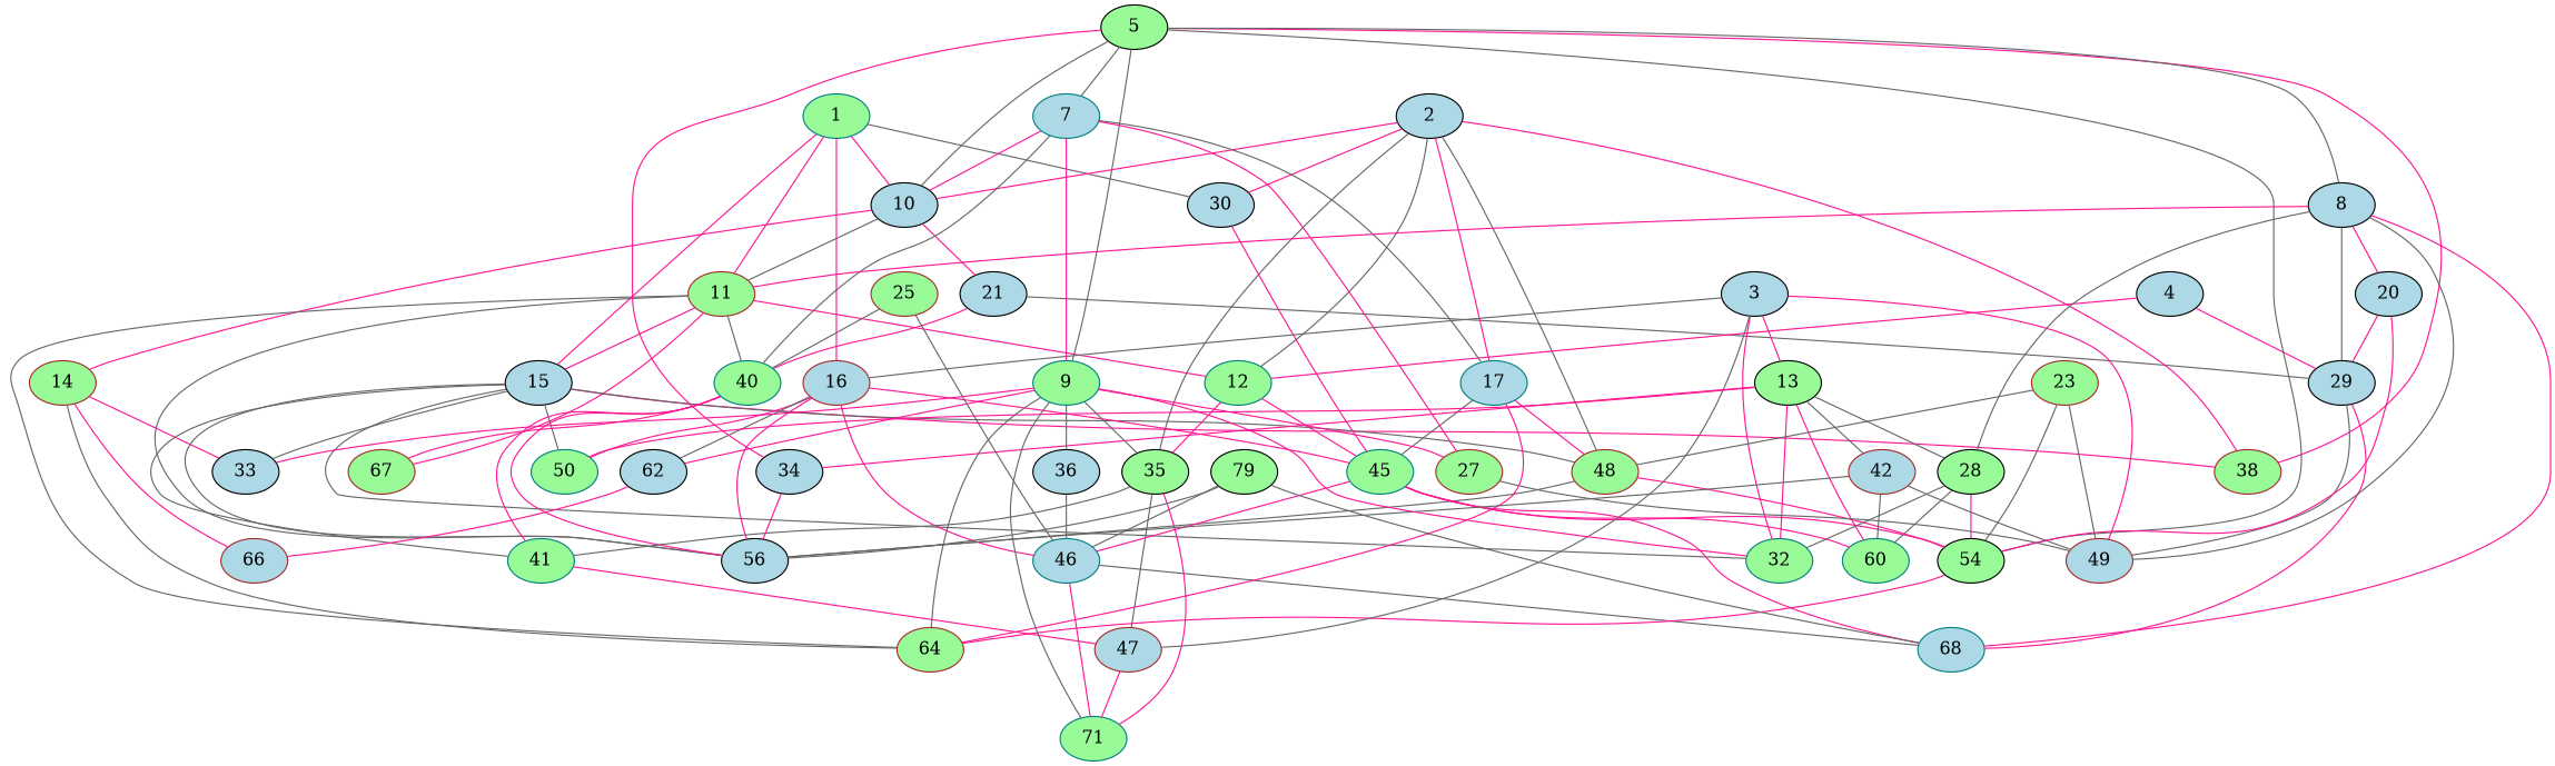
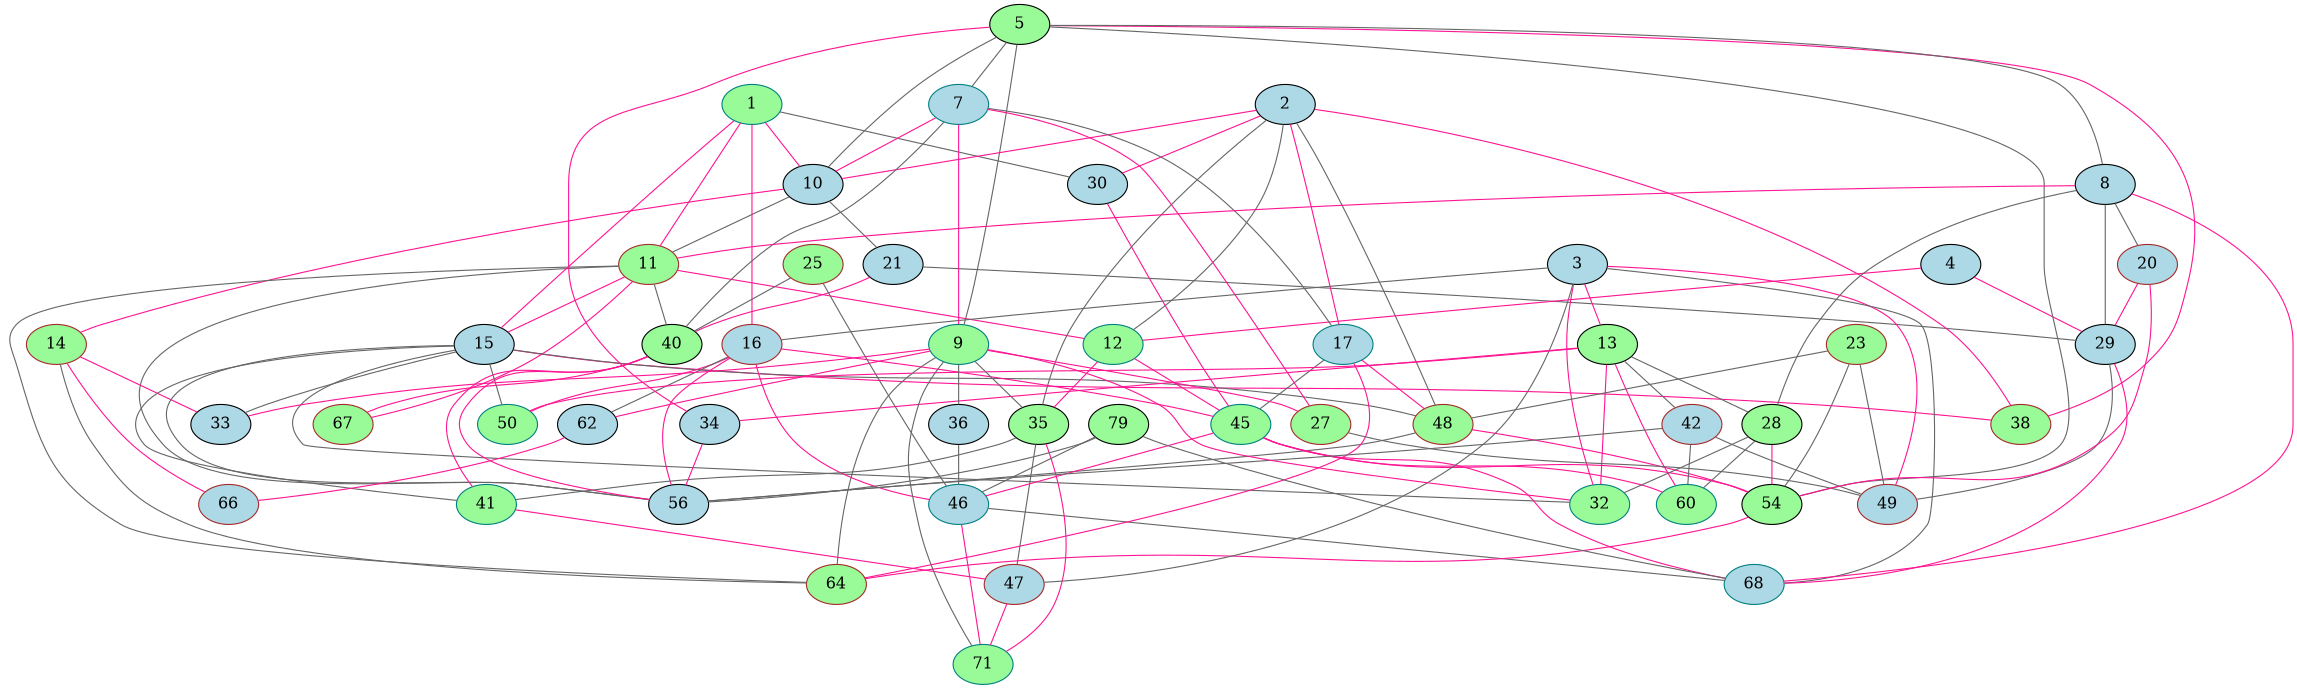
  graph {
    node [color=black fillcolor=palegreen style=filled]
    edge [color=deeppink]
    10 [fillcolor=lightblue super="+22"]
    11 [color=brown super="+31"]
    14 [color=brown super="+76"]
    21 [fillcolor=lightblue]
    1 [color=teal]
    15 [fillcolor=lightblue super="+74"]
    16 [color=brown fillcolor=lightblue super="+48"]
    30 [fillcolor=lightblue]
    12 [color=teal super="+75"]
    56 [fillcolor=lightblue super="+57"]
-   40 [color=teal super="+51"]
+   40 [super="+51"]
    64 [color=brown super="+69"]
    67 [color=brown]
    38 [color=brown]
    n15 [color=brown label=48]
    32 [color=teal]
    33 [fillcolor=lightblue super="+59"]
    50 [color=teal]
    41 [color=teal super="+63"]
    62 [fillcolor=lightblue]
    45 [color=teal super="+70"]
    46 [color=teal fillcolor=lightblue super="+53"]
    2 [fillcolor=lightblue super="+6"]
    17 [color=teal fillcolor=lightblue super="+19"]
    35
    47 [color=brown fillcolor=lightblue super="+52"]
    71 [color=teal]
    54 [super="+58"]
    3 [fillcolor=lightblue super="+55"]
    13 [super="+43"]
    49 [color=brown fillcolor=lightblue super="+65"]
    68 [color=teal fillcolor=lightblue super="+77"]
    34 [fillcolor=lightblue]
    28
    42 [color=brown fillcolor=lightblue super="+73"]
    60 [color=teal]
    4 [fillcolor=lightblue]
    29 [fillcolor=lightblue super="+72"]
    5 [super="+24"]
    7 [color=teal fillcolor=lightblue super="+18"]
    8 [fillcolor=lightblue super="+26"]
    9 [color=teal super="+37"]
    27 [color=brown]
-   20 [fillcolor=lightblue]
+   20 [color=brown fillcolor=lightblue]
    36 [fillcolor=lightblue]
    66 [color=brown fillcolor=lightblue]
    23 [color=brown]
    25 [color=brown]
    n49 [label=79 super="+61"]
    10 -- 11 [color=gray40]
    10 -- 14 [weight=2]
-   10 -- 21
+   10 -- 21 [color=gray40]
    11 -- 15
    11 -- 12
    11 -- 56 [color=gray40]
    11 -- 40 [color=gray40]
    11 -- 64 [color=gray40]
    11 -- 67
    14 -- 64 [color=gray40]
    14 -- 33 [weight=2]
    14 -- 66
    21 -- 40
    21 -- 29 [color=gray40]
    1 -- 10
    1 -- 11
    1 -- 15
    1 -- 16
    1 -- 30 [color=gray40]
    15 -- 56 [color=gray40]
    15 -- 38
    15 -- n15 [color=gray40]
    15 -- 32 [color=gray40]
    15 -- 33 [color=gray40]
    15 -- 50 [color=gray40]
    15 -- 41 [color=gray40]
    16 -- 56
    16 -- 50
    16 -- 62 [color=gray40]
    16 -- 45
    16 -- 46
    30 -- 45
    12 -- 45
    12 -- 35
    40 -- 56
    40 -- 67
    40 -- 41
    n15 -- 56 [color=gray40]
    n15 -- 54
    41 -- 47
    62 -- 66
    45 -- 46
    45 -- 54
    45 -- 68
    45 -- 60
    46 -- 71
    46 -- 68 [color=gray40]
    2 -- 10
    2 -- 30
    2 -- 12 [color=gray40]
    2 -- 38
    2 -- n15 [color=gray40]
    2 -- 17
    2 -- 35 [color=gray40]
    17 -- 64
    17 -- n15
    17 -- 45 [color=gray40]
    35 -- 41 [color=gray40]
    35 -- 47 [color=gray40]
    35 -- 71
    47 -- 71
    54 -- 64
    3 -- 16 [color=gray40]
    3 -- 32
    3 -- 47 [color=gray40]
    3 -- 13
    3 -- 49
+   3 -- 68 [color=gray40]
    13 -- 32
    13 -- 50
    13 -- 34
    13 -- 28 [color=gray40]
    13 -- 42 [color=gray40]
    13 -- 60
    34 -- 56
    28 -- 32 [color=gray40]
    28 -- 54
    28 -- 60 [color=gray40]
    42 -- 56 [color=gray40]
    42 -- 49 [color=gray40]
    42 -- 60 [color=gray40]
    4 -- 12
    4 -- 29
    29 -- 49 [color=gray40]
    29 -- 68
    5 -- 10 [color=gray40]
    5 -- 38
    5 -- 54 [color=gray40]
    5 -- 34
    5 -- 7 [color=gray40]
    5 -- 8 [color=gray40]
    5 -- 9 [color=gray40]
    7 -- 10
    7 -- 40 [color=gray40]
    7 -- 17 [color=gray40]
    7 -- 9
    7 -- 27
    8 -- 11
-   8 -- 49 [color=gray40]
    8 -- 68
    8 -- 28 [color=gray40]
    8 -- 29 [color=gray40]
-   8 -- 20
+   8 -- 20 [color=gray40]
    9 -- 64 [color=gray40]
    9 -- 32
    9 -- 33
    9 -- 62
    9 -- 35 [color=gray40]
    9 -- 71 [color=gray40]
    9 -- 27
    9 -- 36 [color=gray40]
    27 -- 49 [color=gray40]
    20 -- 54
    20 -- 29
    36 -- 46 [color=gray40]
    23 -- n15 [color=gray40]
    23 -- 54 [color=gray40]
    23 -- 49 [color=gray40]
    25 -- 40 [color=gray40]
    25 -- 46 [color=gray40]
    n49 -- 56 [color=gray40]
    n49 -- 46 [color=gray40]
    n49 -- 68 [color=gray40]
  }
